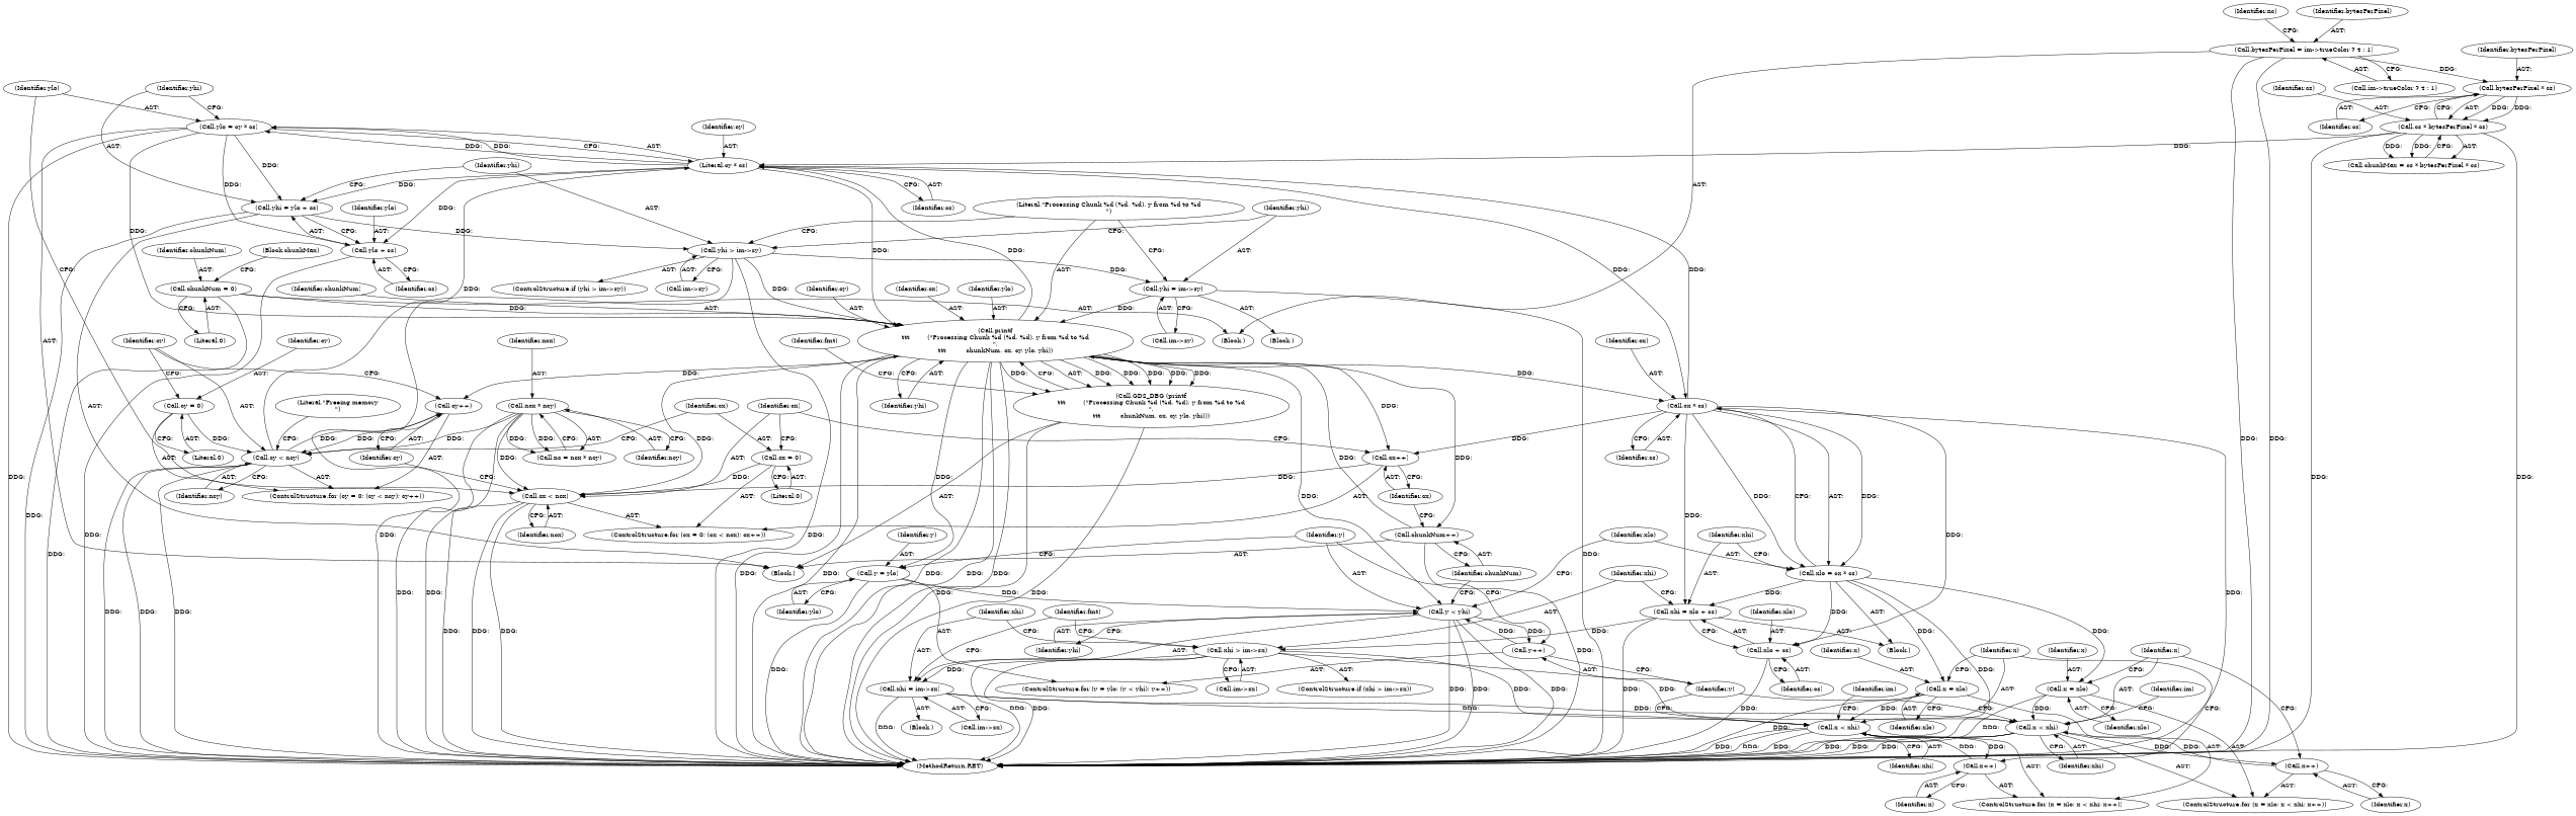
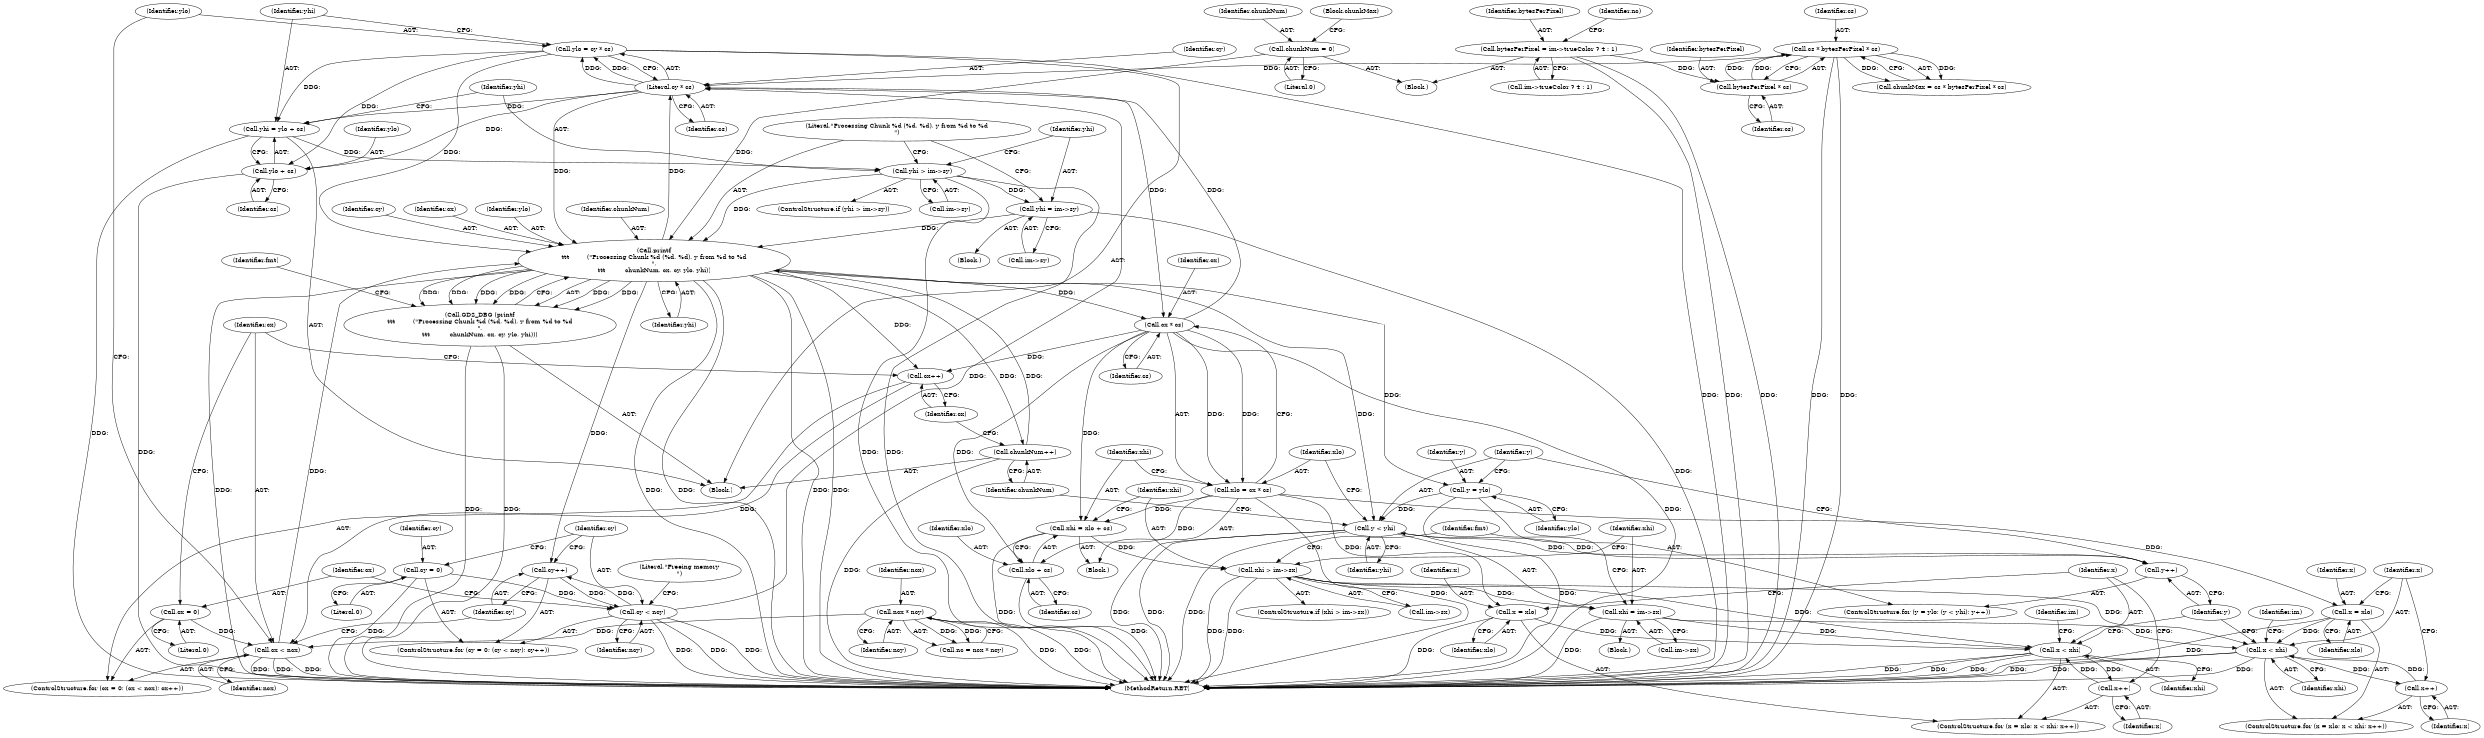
  digraph {
    n1 [label="(Call,ylo = cy * cs)"]
    n2 [label="(Literal,cy * cs)"]
    n3 [label="(Call,printf\n\t\t\t         (\"Processing Chunk %d (%d, %d), y from %d to %d\n\",\n\t\t\t          chunkNum, cx, cy, ylo, yhi))"]
    n4 [label="(Call,yhi = ylo + cs)"]
    n5 [label="(Call,ylo + cs)"]
    n6 [label="(Block,)"]
    n7 [label="(MethodReturn,RET)"]
    n8 [label="(Call,cx * cs)"]
    n9 [label="(Identifier,cs)"]
    n10 [label="(Call,chunkNum++)"]
    n11 [label="(Call,cx++)"]
    n12 [label="(Call,cy++)"]
    n13 [label="(Call,GD2_DBG (printf\n\t\t\t         (\"Processing Chunk %d (%d, %d), y from %d to %d\n\",\n\t\t\t          chunkNum, cx, cy, ylo, yhi)))"]
    n14 [label="(Call,y = ylo)"]
    n15 [label="(Call,y < yhi)"]
    n16 [label="(Identifier,yhi)"]
    n17 [label="(Call,yhi > im->sy)"]
    n18 [label="(Identifier,cs)"]
    n19 [label="(Call,xlo = cx * cs)"]
    n20 [label="(Call,xhi = xlo + cs)"]
    n21 [label="(Call,xlo + cs)"]
    n22 [label="(Identifier,cs)"]
    n23 [label="(Identifier,chunkNum)"]
    n24 [label="(Call,cx < ncx)"]
    n25 [label="(ControlStructure,for (cx = 0; (cx < ncx); cx++))"]
    n26 [label="(Identifier,cx)"]
    n27 [label="(Call,cy < ncy)"]
    n28 [label="(ControlStructure,for (cy = 0; (cy < ncy); cy++))"]
    n29 [label="(Identifier,cy)"]
    n30 [label="(Identifier,ylo)"]
    n31 [label="(ControlStructure,for (y = ylo; (y < yhi); y++))"]
    n32 [label="(Call,xhi = im->sx)"]
    n33 [label="(Call,y++)"]
    n34 [label="(Identifier,yhi)"]
    n35 [label="(Call,chunkNum = 0)"]
    n36 [label="(Block,)"]
    n37 [label="(Literal,0)"]
    n38 [label="(Identifier,ncx)"]
    n39 [label="(Call,cx = 0)"]
    n40 [label="(Literal,0)"]
    n41 [label="(Call,x = xlo)"]
    n42 [label="(Call,x = xlo)"]
    n43 [label="(Block,)"]
    n44 [label="(Call,xhi > im->sx)"]
    n45 [label="(Identifier,cs)"]
    n46 [label="(Call,ncx * ncy)"]
    n47 [label="(Call,nc = ncx * ncy)"]
    n48 [label="(Identifier,ncy)"]
    n49 [label="(Identifier,ncy)"]
    n50 [label="(Call,yhi = im->sy)"]
    n51 [label="(Block,)"]
    n52 [label="(Call,im->sy)"]
    n53 [label="(ControlStructure,if (yhi > im->sy))"]
    n54 [label="(Call,im->sy)"]
    n55 [label="(Call,cy = 0)"]
    n56 [label="(Literal,0)"]
    n57 [label="(Call,cs * bytesPerPixel * cs)"]
    n58 [label="(Call,bytesPerPixel * cs)"]
    n59 [label="(Call,chunkMax = cs * bytesPerPixel * cs)"]
    n60 [label="(Identifier,cs)"]
    n61 [label="(Call,bytesPerPixel = im->trueColor ? 4 : 1)"]
    n62 [label="(Call,im->trueColor ? 4 : 1)"]
    n63 [label="(Call,x < xhi)"]
    n64 [label="(ControlStructure,for (x = xlo; x < xhi; x++))"]
    n65 [label="(Identifier,xlo)"]
    n66 [label="(Call,x < xhi)"]
    n67 [label="(ControlStructure,for (x = xlo; x < xhi; x++))"]
    n68 [label="(Identifier,xlo)"]
    n69 [label="(ControlStructure,if (xhi > im->sx))"]
    n70 [label="(Call,im->sx)"]
    n71 [label="(Block,)"]
    n72 [label="(Call,im->sx)"]
    n73 [label="(Call,x++)"]
    n74 [label="(Identifier,xhi)"]
    n75 [label="(Call,x++)"]
    n76 [label="(Identifier,xhi)"]
    n77 [label="(Identifier,x)"]
    n78 [label="(Identifier,x)"]
    n79 [label="(Identifier,y)"]
    n80 [label="(Identifier,y)"]
    n81 [label="(Identifier,cy)"]
    n82 [label="(Identifier,fmt)"]
    n83 [label="(Identifier,yhi)"]
    n84 [label="(Identifier,cx)"]
    n85 [label="(Identifier,xhi)"]
    n86 [label="(Identifier,fmt)"]
    n87 [label="(Identifier,im)"]
    n88 [label="(Identifier,cx)"]
    n89 [label="(Identifier,cy)"]
    n90 [label="(Identifier,xhi)"]
    n91 [label="(Literal,\"Freeing memory\n\")"]
    n92 [label="(Identifier,xlo)"]
    n93 [label="(Identifier,x)"]
    n94 [label="(Identifier,bytesPerPixel)"]
    n95 [label="(Identifier,im)"]
    n96 [label="(Identifier,xlo)"]
    n97 [label="(Identifier,cs)"]
    n98 [label="(Identifier,xhi)"]
    n99 [label="(Identifier,nc)"]
    n100 [label="(Identifier,cy)"]
    n101 [label="(Identifier,ylo)"]
    n102 [label="(Block,chunkMax)"]
    n103 [label="(Identifier,yhi)"]
    n104 [label="(Identifier,x)"]
    n105 [label="(Identifier,x)"]
    n106 [label="(Identifier,cy)"]
    n107 [label="(Identifier,cx)"]
    n108 [label="(Identifier,x)"]
    n109 [label="(Identifier,ncx)"]
    n110 [label="(Identifier,chunkNum)"]
    n111 [label="(Identifier,bytesPerPixel)"]
    n112 [label="(Identifier,y)"]
    n113 [label="(Identifier,chunkNum)"]
    n114 [label="(Identifier,cx)"]
    n115 [label="(Identifier,ylo)"]
    n116 [label="(Literal,\"Processing Chunk %d (%d, %d), y from %d to %d\n\")"]
    n117 [label="(Identifier,ylo)"]
    n118 [label="(Identifier,yhi)"]
    n1 -> n2 [label="CFG: "]
    n1 -> n3 [label="DDG: "]
    n1 -> n4 [label="DDG: "]
    n1 -> n5 [label="DDG: "]
    n1 -> n6 [label="AST: "]
    n1 -> n7 [label="DDG: "]
    n2 -> n1 [label="AST: "]
    n2 -> n1 [label="DDG: "]
    n2 -> n1 [label="DDG: "]
    n2 -> n3 [label="DDG: "]
    n2 -> n4 [label="DDG: "]
    n2 -> n5 [label="DDG: "]
    n2 -> n8 [label="DDG: "]
    n2 -> n9 [label="CFG: "]
    n3 -> n2 [label="DDG: "]
    n3 -> n7 [label="DDG: "]
    n3 -> n7 [label="DDG: "]
    n3 -> n7 [label="DDG: "]
    n3 -> n7 [label="DDG: "]
    n3 -> n7 [label="DDG: "]
    n3 -> n8 [label="DDG: "]
    n3 -> n10 [label="DDG: "]
    n3 -> n11 [label="DDG: "]
    n3 -> n12 [label="DDG: "]
    n3 -> n13 [label="AST: "]
    n3 -> n13 [label="DDG: "]
    n3 -> n13 [label="DDG: "]
    n3 -> n13 [label="DDG: "]
    n3 -> n13 [label="DDG: "]
    n3 -> n13 [label="DDG: "]
    n3 -> n13 [label="DDG: "]
    n3 -> n14 [label="DDG: "]
    n3 -> n15 [label="DDG: "]
    n3 -> n16 [label="CFG: "]
    n4 -> n5 [label="CFG: "]
    n4 -> n6 [label="AST: "]
    n4 -> n7 [label="DDG: "]
    n4 -> n17 [label="DDG: "]
    n5 -> n4 [label="AST: "]
    n5 -> n7 [label="DDG: "]
    n5 -> n18 [label="CFG: "]
    n8 -> n2 [label="DDG: "]
    n8 -> n7 [label="DDG: "]
    n8 -> n11 [label="DDG: "]
    n8 -> n19 [label="AST: "]
    n8 -> n19 [label="DDG: "]
    n8 -> n19 [label="DDG: "]
    n8 -> n20 [label="DDG: "]
    n8 -> n21 [label="DDG: "]
    n8 -> n22 [label="CFG: "]
    n9 -> n2 [label="AST: "]
    n10 -> n3 [label="DDG: "]
    n10 -> n6 [label="AST: "]
    n10 -> n7 [label="DDG: "]
    n10 -> n23 [label="CFG: "]
    n11 -> n24 [label="DDG: "]
    n11 -> n25 [label="AST: "]
    n11 -> n26 [label="CFG: "]
    n12 -> n27 [label="DDG: "]
    n12 -> n28 [label="AST: "]
    n12 -> n29 [label="CFG: "]
    n13 -> n3 [label="CFG: "]
    n13 -> n6 [label="AST: "]
    n13 -> n7 [label="DDG: "]
    n13 -> n7 [label="DDG: "]
    n14 -> n7 [label="DDG: "]
    n14 -> n15 [label="DDG: "]
    n14 -> n30 [label="CFG: "]
    n14 -> n31 [label="AST: "]
    n15 -> n7 [label="DDG: "]
    n15 -> n7 [label="DDG: "]
    n15 -> n7 [label="DDG: "]
    n15 -> n32 [label="AST: "]
    n15 -> n33 [label="DDG: "]
    n15 -> n34 [label="CFG: "]
    n16 -> n3 [label="AST: "]
    n17 -> n3 [label="DDG: "]
    n17 -> n7 [label="DDG: "]
    n17 -> n7 [label="DDG: "]
    n17 -> n50 [label="DDG: "]
    n17 -> n53 [label="AST: "]
    n17 -> n54 [label="CFG: "]
    n18 -> n5 [label="AST: "]
    n19 -> n7 [label="DDG: "]
    n19 -> n8 [label="CFG: "]
    n19 -> n20 [label="DDG: "]
    n19 -> n21 [label="DDG: "]
    n19 -> n41 [label="DDG: "]
    n19 -> n42 [label="DDG: "]
    n19 -> n43 [label="AST: "]
    n20 -> n7 [label="DDG: "]
    n20 -> n21 [label="CFG: "]
    n20 -> n43 [label="AST: "]
    n20 -> n44 [label="DDG: "]
    n21 -> n7 [label="DDG: "]
    n21 -> n20 [label="AST: "]
    n21 -> n45 [label="CFG: "]
    n22 -> n8 [label="AST: "]
    n23 -> n10 [label="AST: "]
    n23 -> n15 [label="CFG: "]
    n24 -> n3 [label="DDG: "]
    n24 -> n7 [label="DDG: "]
    n24 -> n7 [label="DDG: "]
    n24 -> n7 [label="DDG: "]
    n24 -> n25 [label="AST: "]
    n24 -> n38 [label="CFG: "]
    n26 -> n10 [label="CFG: "]
    n26 -> n11 [label="AST: "]
    n27 -> n2 [label="DDG: "]
    n27 -> n7 [label="DDG: "]
    n27 -> n7 [label="DDG: "]
    n27 -> n7 [label="DDG: "]
    n27 -> n12 [label="DDG: "]
    n27 -> n28 [label="AST: "]
    n27 -> n49 [label="CFG: "]
    n29 -> n12 [label="AST: "]
    n29 -> n24 [label="CFG: "]
    n30 -> n14 [label="AST: "]
    n32 -> n7 [label="DDG: "]
    n32 -> n63 [label="DDG: "]
    n32 -> n66 [label="DDG: "]
    n32 -> n71 [label="AST: "]
    n32 -> n72 [label="CFG: "]
    n33 -> n15 [label="DDG: "]
    n33 -> n31 [label="AST: "]
    n33 -> n79 [label="CFG: "]
    n34 -> n15 [label="AST: "]
    n35 -> n3 [label="DDG: "]
-   n35 -> n7 [label="DDG: "]
+   n55 -> n7 [label="DDG: "]
    n35 -> n36 [label="AST: "]
    n35 -> n37 [label="CFG: "]
    n37 -> n35 [label="AST: "]
    n38 -> n24 [label="AST: "]
    n39 -> n24 [label="DDG: "]
    n39 -> n25 [label="AST: "]
    n39 -> n40 [label="CFG: "]
    n40 -> n39 [label="AST: "]
    n41 -> n7 [label="DDG: "]
    n41 -> n63 [label="DDG: "]
    n41 -> n64 [label="AST: "]
    n41 -> n65 [label="CFG: "]
    n42 -> n7 [label="DDG: "]
    n42 -> n66 [label="DDG: "]
    n42 -> n67 [label="AST: "]
    n42 -> n68 [label="CFG: "]
    n44 -> n7 [label="DDG: "]
    n44 -> n7 [label="DDG: "]
    n44 -> n32 [label="DDG: "]
    n44 -> n63 [label="DDG: "]
    n44 -> n66 [label="DDG: "]
    n44 -> n69 [label="AST: "]
    n44 -> n70 [label="CFG: "]
    n45 -> n21 [label="AST: "]
    n46 -> n7 [label="DDG: "]
    n46 -> n7 [label="DDG: "]
    n46 -> n24 [label="DDG: "]
-   n46 -> n27 [label="DDG: "]
    n46 -> n47 [label="AST: "]
    n46 -> n47 [label="DDG: "]
    n46 -> n47 [label="DDG: "]
    n46 -> n48 [label="CFG: "]
    n47 -> n46 [label="CFG: "]
    n48 -> n46 [label="AST: "]
    n49 -> n27 [label="AST: "]
    n50 -> n3 [label="DDG: "]
    n50 -> n7 [label="DDG: "]
    n50 -> n51 [label="AST: "]
    n50 -> n52 [label="CFG: "]
    n52 -> n50 [label="AST: "]
    n54 -> n17 [label="AST: "]
    n55 -> n27 [label="DDG: "]
    n55 -> n28 [label="AST: "]
    n55 -> n56 [label="CFG: "]
    n56 -> n55 [label="AST: "]
    n57 -> n2 [label="DDG: "]
    n57 -> n7 [label="DDG: "]
    n57 -> n7 [label="DDG: "]
    n57 -> n58 [label="CFG: "]
    n57 -> n59 [label="AST: "]
    n57 -> n59 [label="DDG: "]
    n57 -> n59 [label="DDG: "]
    n58 -> n57 [label="AST: "]
    n58 -> n57 [label="DDG: "]
    n58 -> n57 [label="DDG: "]
    n58 -> n60 [label="CFG: "]
    n59 -> n57 [label="CFG: "]
    n60 -> n58 [label="AST: "]
    n61 -> n7 [label="DDG: "]
    n61 -> n7 [label="DDG: "]
    n61 -> n36 [label="AST: "]
    n61 -> n58 [label="DDG: "]
    n61 -> n62 [label="CFG: "]
    n62 -> n61 [label="AST: "]
    n63 -> n7 [label="DDG: "]
    n63 -> n7 [label="DDG: "]
    n63 -> n7 [label="DDG: "]
    n63 -> n64 [label="AST: "]
    n63 -> n73 [label="DDG: "]
    n63 -> n74 [label="CFG: "]
    n65 -> n41 [label="AST: "]
    n66 -> n7 [label="DDG: "]
    n66 -> n7 [label="DDG: "]
    n66 -> n7 [label="DDG: "]
    n66 -> n67 [label="AST: "]
    n66 -> n75 [label="DDG: "]
    n66 -> n76 [label="CFG: "]
    n68 -> n42 [label="AST: "]
    n70 -> n44 [label="AST: "]
    n72 -> n32 [label="AST: "]
    n73 -> n63 [label="DDG: "]
    n73 -> n64 [label="AST: "]
    n73 -> n77 [label="CFG: "]
    n74 -> n63 [label="AST: "]
    n75 -> n66 [label="DDG: "]
    n75 -> n67 [label="AST: "]
    n75 -> n78 [label="CFG: "]
    n76 -> n66 [label="AST: "]
    n77 -> n73 [label="AST: "]
    n78 -> n75 [label="AST: "]
    n79 -> n33 [label="AST: "]
    n79 -> n63 [label="CFG: "]
    n79 -> n66 [label="CFG: "]
    n80 -> n14 [label="CFG: "]
    n80 -> n15 [label="AST: "]
    n80 -> n33 [label="CFG: "]
    n81 -> n3 [label="AST: "]
    n82 -> n32 [label="CFG: "]
    n82 -> n44 [label="CFG: "]
    n83 -> n1 [label="CFG: "]
    n83 -> n4 [label="AST: "]
    n84 -> n3 [label="AST: "]
    n85 -> n20 [label="CFG: "]
    n85 -> n44 [label="AST: "]
    n86 -> n13 [label="CFG: "]
    n87 -> n63 [label="CFG: "]
    n88 -> n27 [label="CFG: "]
    n88 -> n39 [label="AST: "]
    n89 -> n55 [label="AST: "]
    n90 -> n32 [label="AST: "]
    n90 -> n44 [label="CFG: "]
    n91 -> n27 [label="CFG: "]
    n92 -> n15 [label="CFG: "]
    n92 -> n19 [label="AST: "]
    n93 -> n41 [label="CFG: "]
    n93 -> n63 [label="AST: "]
    n93 -> n73 [label="CFG: "]
    n94 -> n58 [label="AST: "]
    n95 -> n66 [label="CFG: "]
    n96 -> n21 [label="AST: "]
    n97 -> n57 [label="AST: "]
    n98 -> n19 [label="CFG: "]
    n98 -> n20 [label="AST: "]
    n99 -> n61 [label="CFG: "]
    n100 -> n2 [label="AST: "]
    n101 -> n3 [label="AST: "]
    n102 -> n35 [label="CFG: "]
    n103 -> n4 [label="CFG: "]
    n103 -> n17 [label="AST: "]
    n104 -> n42 [label="AST: "]
    n105 -> n42 [label="CFG: "]
    n105 -> n66 [label="AST: "]
    n105 -> n75 [label="CFG: "]
    n106 -> n12 [label="CFG: "]
    n106 -> n27 [label="AST: "]
    n106 -> n55 [label="CFG: "]
    n107 -> n8 [label="AST: "]
    n108 -> n41 [label="AST: "]
    n109 -> n46 [label="AST: "]
    n110 -> n3 [label="AST: "]
    n111 -> n61 [label="AST: "]
    n112 -> n14 [label="AST: "]
    n113 -> n35 [label="AST: "]
    n114 -> n11 [label="CFG: "]
    n114 -> n24 [label="AST: "]
    n114 -> n39 [label="CFG: "]
    n115 -> n5 [label="AST: "]
    n116 -> n3 [label="AST: "]
    n116 -> n17 [label="CFG: "]
    n116 -> n50 [label="CFG: "]
    n117 -> n1 [label="AST: "]
    n117 -> n24 [label="CFG: "]
    n118 -> n17 [label="CFG: "]
    n118 -> n50 [label="AST: "]
  }
